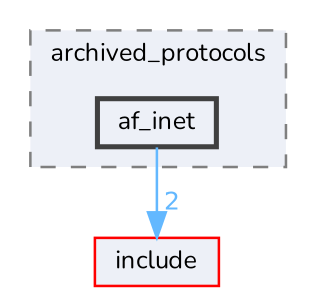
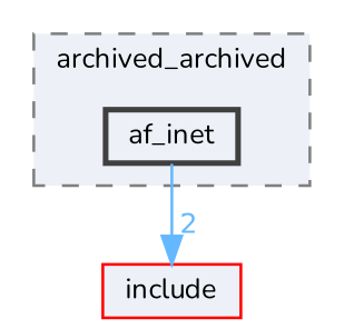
  digraph {
    compound=true
    fontname=Nunito
    node [fillcolor="#edf0f7" fontname=Nunito fontsize=10 shape=box]
    n1 [color=grey25 height=0.2 label=af_inet style="filled,bold" width=0.4]
    n2 [color=red height=0.2 label=include style=filled width=0.4]
    subgraph cluster_1 {
      bgcolor="#edf0f7"
      fontsize=10
-     label=archived_protocols
+     label=archived_archived
      pencolor=grey50
      style="filled,dashed"
      n1
    }
    n1 -> n2 [color=steelblue1 fontcolor=steelblue1 fontname=Nunito fontsize=10 headlabel=2 labeldistance=1.5 labelfontname=Helvetica labelfontsize=10]
  }
